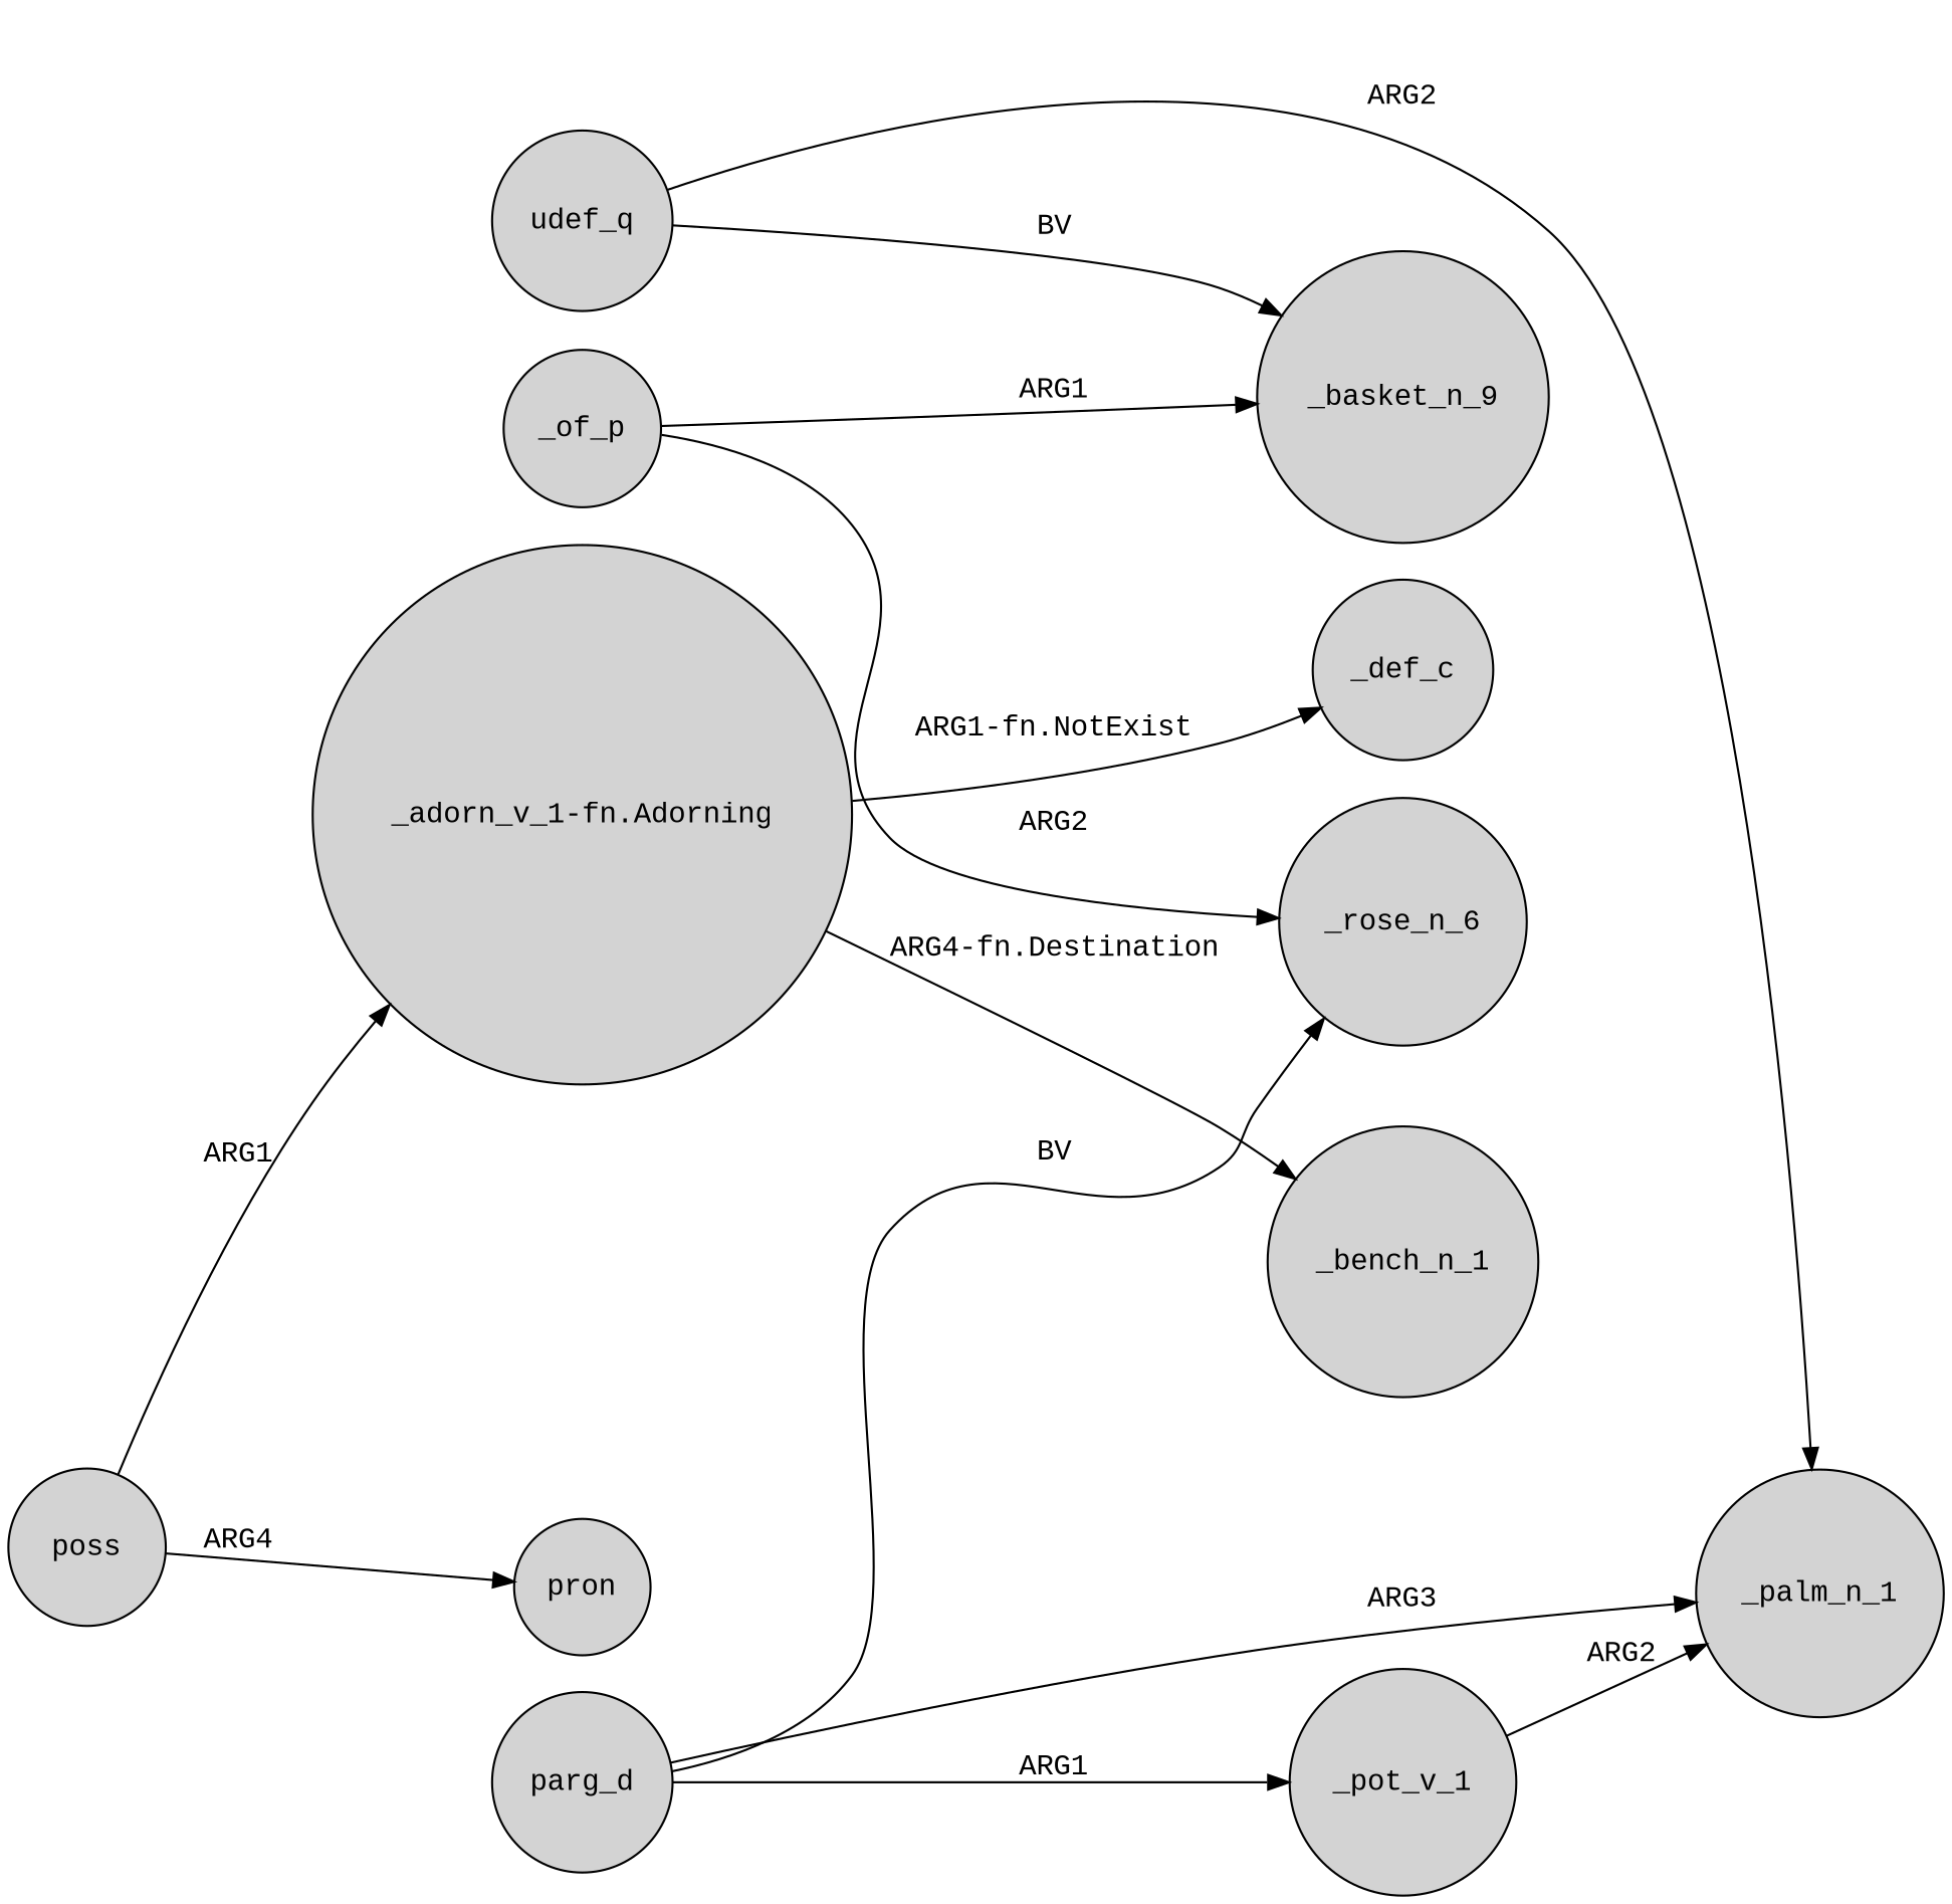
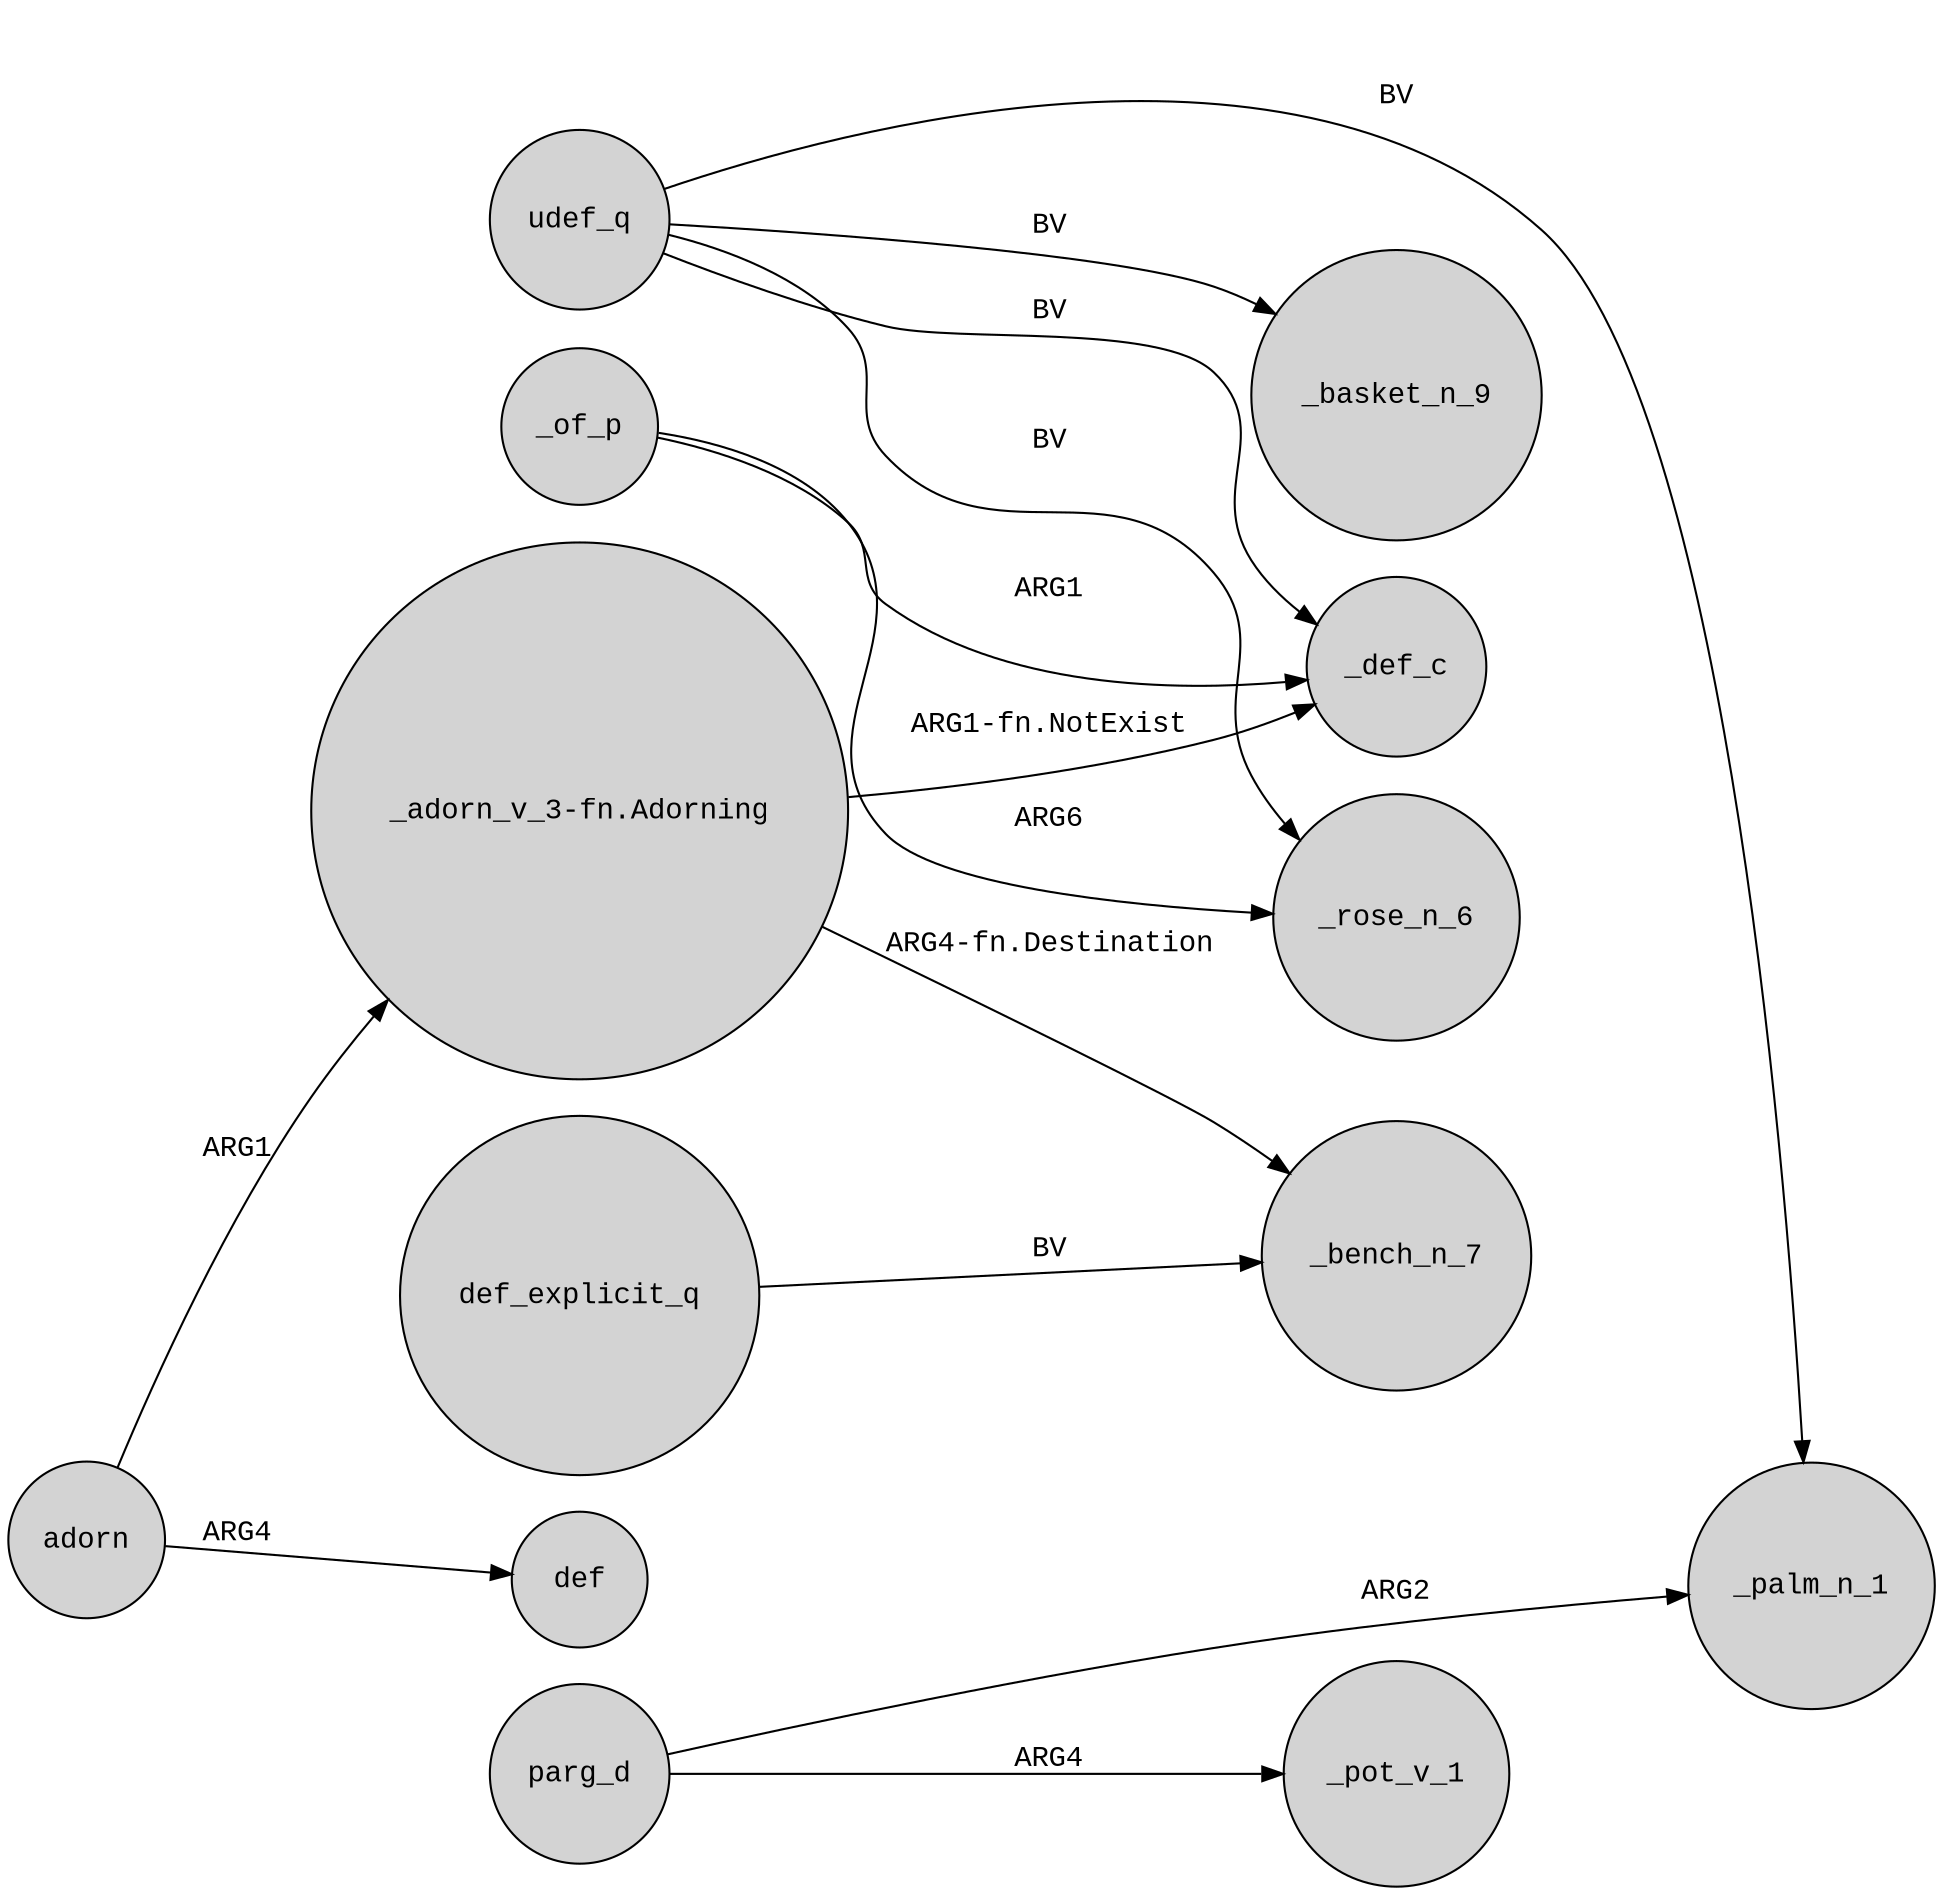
  digraph {
    fontname="Liberation Mono"
    rankdir=LR
    node [fontname="Liberation Mono" shape=circle style=filled]
    edge [fontname="Liberation Mono"]
    n1 [label=_basket_n_9]
    udef_q
    n3 [label=_rose_n_6]
    _palm_n_1
    n5 [label=_def_c]
    _of_p
-   "_adorn_v_1-fn.Adorning"
-   _bench_n_1
-   poss
-   pron
+   "_adorn_v_1-fn.Adorning" [label="_adorn_v_3-fn.Adorning"]
+   _bench_n_1 [label=_bench_n_7]
+   poss [label=adorn]
+   pron [label=def]
    parg_d
    _pot_v_1
+   def_explicit_q
    udef_q -> n1 [label=BV]
-   parg_d -> n3 [label=BV]
-   udef_q -> _palm_n_1 [label=ARG2]
-   _of_p -> n1 [label=ARG1]
-   _of_p -> n3 [label=ARG2]
+   udef_q -> n3 [label=BV]
+   udef_q -> _palm_n_1 [label=BV]
+   udef_q -> n5 [label=BV]
+   _of_p -> n5 [label=ARG1]
+   _of_p -> n3 [label=ARG6]
    "_adorn_v_1-fn.Adorning" -> n5 [label="ARG1-fn.NotExist"]
    "_adorn_v_1-fn.Adorning" -> _bench_n_1 [label="ARG4-fn.Destination"]
    poss -> "_adorn_v_1-fn.Adorning" [label=ARG1]
    poss -> pron [label=ARG4]
-   parg_d -> _palm_n_1 [label=ARG3]
-   parg_d -> _pot_v_1 [label=ARG1]
-   _pot_v_1 -> _palm_n_1 [label=ARG2]
+   parg_d -> _palm_n_1 [label=ARG2]
+   parg_d -> _pot_v_1 [label=ARG4]
+   def_explicit_q -> _bench_n_1 [label=BV]
  }
